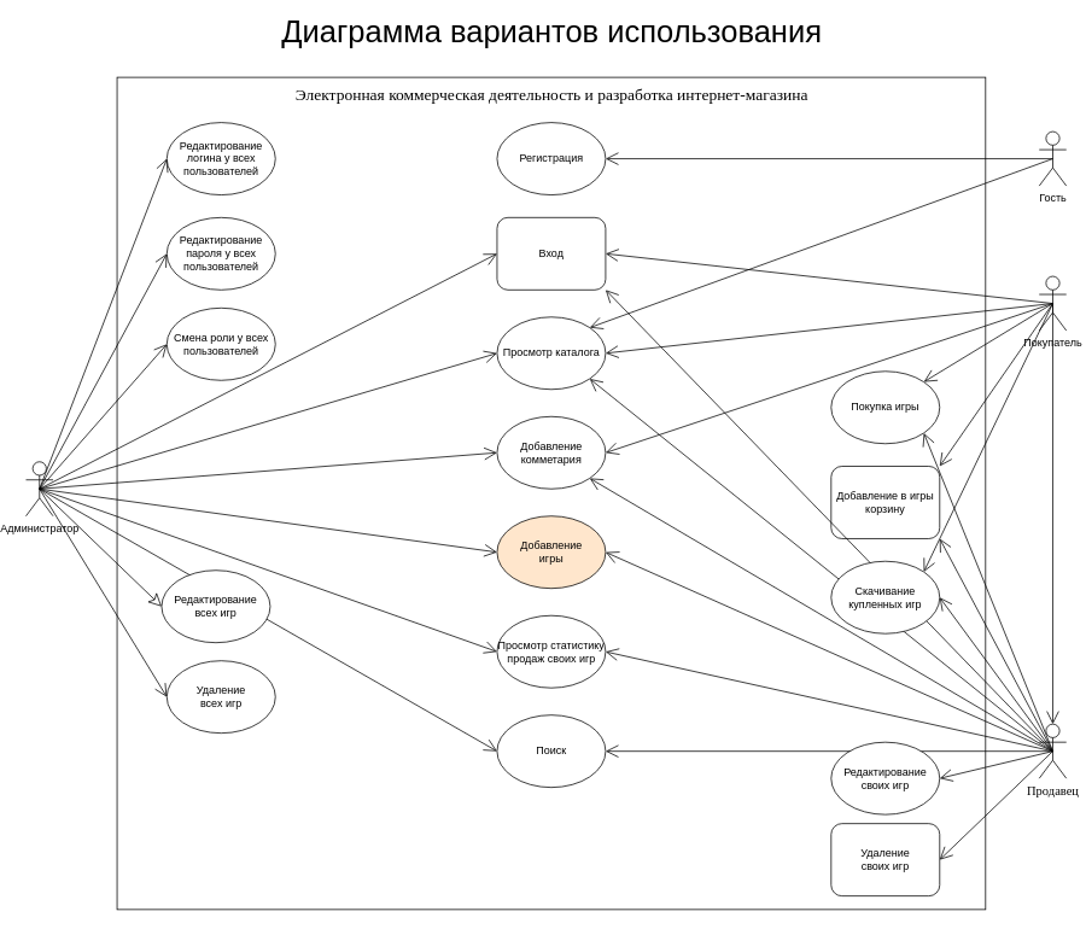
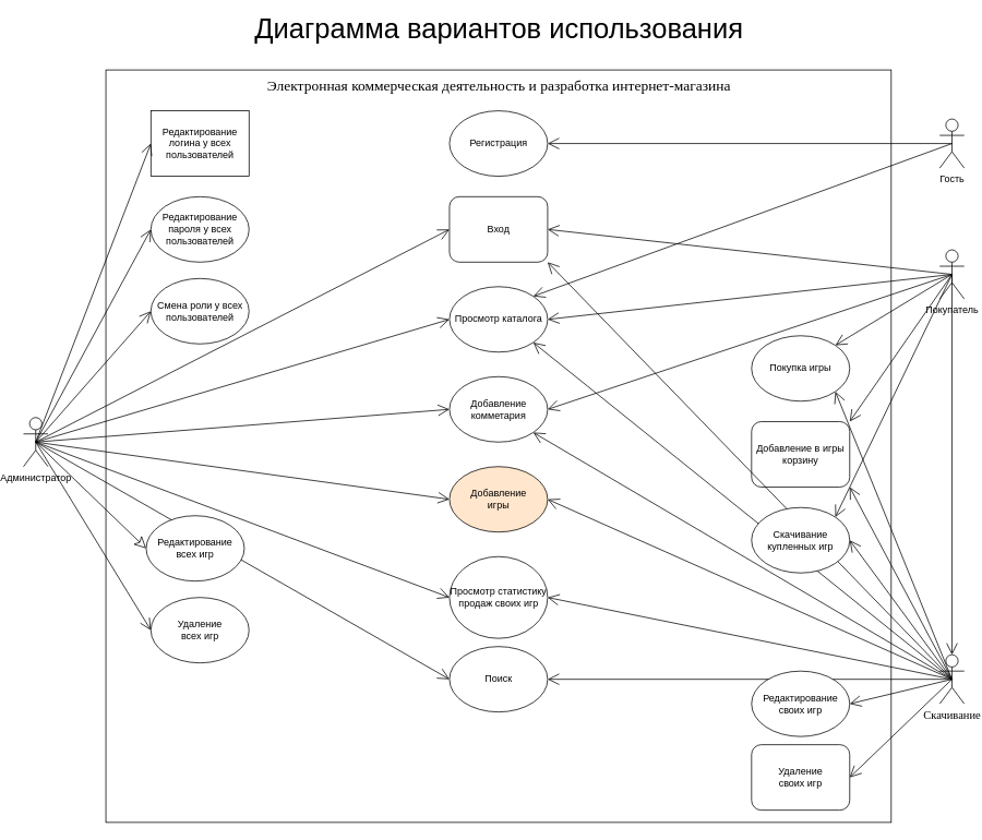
  <mxCell id="0" />
  <mxCell id="1" parent="0" />
  <mxCell id="2" value="" style="rounded=0;whiteSpace=wrap;html=1;" parent="1" vertex="1"><mxGeometry x="120.75" y="85" width="960" height="920" as="geometry" /></mxCell>
  <mxCell id="3" value="Вход" style="whiteSpace=wrap;html=1;rounded=1;" parent="1" vertex="1"><mxGeometry x="540.75" y="240" width="120" height="80" as="geometry" /></mxCell>
  <mxCell id="4" value="Регистрация" style="ellipse;whiteSpace=wrap;html=1;" parent="1" vertex="1"><mxGeometry x="540.75" y="135" width="120" height="80" as="geometry" /></mxCell>
- <mxCell id="5" value="Редактирование логина у всех пользователей" style="ellipse;whiteSpace=wrap;html=1;" parent="1" vertex="1"><mxGeometry x="175.75" y="135" width="120" height="80" as="geometry" /></mxCell>
+ <mxCell id="5" value="Редактирование логина у всех пользователей" style="whiteSpace=wrap;html=1;rounded=0;" parent="1" vertex="1"><mxGeometry x="175.75" y="135" width="120" height="80" as="geometry" /></mxCell>
  <mxCell id="6" value="Редактирование пароля&amp;nbsp;у всех пользователей" style="ellipse;whiteSpace=wrap;html=1;" parent="1" vertex="1"><mxGeometry x="175.75" y="240" width="120" height="80" as="geometry" /></mxCell>
  <mxCell id="7" value="Просмотр каталога" style="ellipse;whiteSpace=wrap;html=1;" parent="1" vertex="1"><mxGeometry x="540.75" y="350" width="120" height="80" as="geometry" /></mxCell>
  <mxCell id="8" style="rounded=0;orthogonalLoop=1;jettySize=auto;html=1;exitX=0.5;exitY=0.5;exitDx=0;exitDy=0;exitPerimeter=0;entryX=0;entryY=0.5;entryDx=0;entryDy=0;fontFamily=Times New Roman;fontSize=14;fontColor=#000000;endSize=12;endArrow=open;endFill=0;" parent="1" source="13" target="44" edge="1"><mxGeometry relative="1" as="geometry" /></mxCell>
  <mxCell id="9" style="edgeStyle=none;rounded=0;orthogonalLoop=1;jettySize=auto;html=1;exitX=0.5;exitY=0.5;exitDx=0;exitDy=0;exitPerimeter=0;entryX=0;entryY=0.5;entryDx=0;entryDy=0;fontFamily=Times New Roman;fontSize=14;fontColor=#000000;endArrow=classic;endFill=0;endSize=12;" parent="1" source="13" target="52" edge="1"><mxGeometry relative="1" as="geometry" /></mxCell>
  <mxCell id="10" style="edgeStyle=none;rounded=0;orthogonalLoop=1;jettySize=auto;html=1;exitX=0.5;exitY=0.5;exitDx=0;exitDy=0;exitPerimeter=0;entryX=0;entryY=0.5;entryDx=0;entryDy=0;fontFamily=Times New Roman;fontSize=14;fontColor=#000000;endSize=12;endArrow=open;endFill=0;" parent="1" source="13" target="53" edge="1"><mxGeometry relative="1" as="geometry" /></mxCell>
  <mxCell id="11" style="edgeStyle=none;rounded=0;orthogonalLoop=1;jettySize=auto;html=1;exitX=0.5;exitY=0.5;exitDx=0;exitDy=0;exitPerimeter=0;entryX=0;entryY=0.5;entryDx=0;entryDy=0;fontFamily=Times New Roman;fontSize=14;fontColor=#000000;endArrow=open;endFill=0;endSize=12;" parent="1" source="13" target="55" edge="1"><mxGeometry relative="1" as="geometry" /></mxCell>
  <mxCell id="12" style="edgeStyle=none;rounded=0;orthogonalLoop=1;jettySize=auto;html=1;exitX=0.5;exitY=0.5;exitDx=0;exitDy=0;exitPerimeter=0;entryX=0;entryY=0.5;entryDx=0;entryDy=0;endArrow=open;endFill=0;endSize=12;" parent="1" source="13" target="56" edge="1"><mxGeometry relative="1" as="geometry" /></mxCell>
  <mxCell id="13" value="Администратор" style="shape=umlActor;verticalLabelPosition=bottom;verticalAlign=top;html=1;outlineConnect=0;" parent="1" vertex="1"><mxGeometry x="20" y="510" width="30" height="60" as="geometry" /></mxCell>
  <mxCell id="14" style="edgeStyle=none;rounded=0;orthogonalLoop=1;jettySize=auto;html=1;exitX=0.5;exitY=0.5;exitDx=0;exitDy=0;exitPerimeter=0;entryX=1;entryY=0;entryDx=0;entryDy=0;fontFamily=Times New Roman;fontSize=14;fontColor=#000000;endArrow=open;endFill=0;endSize=12;" parent="1" source="16" target="54" edge="1"><mxGeometry relative="1" as="geometry" /></mxCell>
  <mxCell id="15" style="edgeStyle=none;rounded=0;orthogonalLoop=1;jettySize=auto;html=1;exitX=0.5;exitY=0.5;exitDx=0;exitDy=0;exitPerimeter=0;endArrow=open;endFill=0;endSize=12;" parent="1" source="16" target="41" edge="1"><mxGeometry relative="1" as="geometry" /></mxCell>
  <mxCell id="16" value="Покупатель" style="shape=umlActor;verticalLabelPosition=bottom;verticalAlign=top;html=1;outlineConnect=0;" parent="1" vertex="1"><mxGeometry x="1140" y="305" width="30" height="60" as="geometry" /></mxCell>
  <mxCell id="17" value="Добавление в игры корзину" style="whiteSpace=wrap;html=1;rounded=1;" parent="1" vertex="1"><mxGeometry x="910" y="515" width="120" height="80" as="geometry" /></mxCell>
  <mxCell id="18" value="Добавление комметария" style="ellipse;whiteSpace=wrap;html=1;" parent="1" vertex="1"><mxGeometry x="540.75" y="460" width="120" height="80" as="geometry" /></mxCell>
  <mxCell id="19" value="&lt;font style=&quot;font-size: 14px ; background-color: rgb(255 , 255 , 255)&quot;&gt;&lt;div style=&quot;font-size: 18px&quot;&gt;Электронная коммерческая деятельность и разработка интернет-магазина&lt;/div&gt;&lt;/font&gt;" style="text;html=1;align=center;verticalAlign=middle;whiteSpace=wrap;rounded=0;fontFamily=Times New Roman;fontSize=14;" parent="1" vertex="1"><mxGeometry x="271.5" y="85" width="658.5" height="40" as="geometry" /></mxCell>
  <mxCell id="20" value="" style="endArrow=open;endFill=1;endSize=12;html=1;entryX=0;entryY=0.5;entryDx=0;entryDy=0;exitX=0.5;exitY=0.5;exitDx=0;exitDy=0;exitPerimeter=0;" parent="1" source="13" target="3" edge="1"><mxGeometry width="160" relative="1" as="geometry"><mxPoint x="-75" y="595" as="sourcePoint" /><mxPoint x="401" y="185" as="targetPoint" /></mxGeometry></mxCell>
  <mxCell id="21" value="" style="endArrow=open;endFill=1;endSize=12;html=1;entryX=0;entryY=0.5;entryDx=0;entryDy=0;exitX=0.5;exitY=0.5;exitDx=0;exitDy=0;exitPerimeter=0;" parent="1" source="13" target="7" edge="1"><mxGeometry width="160" relative="1" as="geometry"><mxPoint x="-55" y="615" as="sourcePoint" /><mxPoint x="350" y="375" as="targetPoint" /></mxGeometry></mxCell>
  <mxCell id="22" value="" style="endArrow=open;endFill=1;endSize=12;html=1;entryX=0;entryY=0.5;entryDx=0;entryDy=0;exitX=0.5;exitY=0.5;exitDx=0;exitDy=0;exitPerimeter=0;" parent="1" source="13" target="18" edge="1"><mxGeometry width="160" relative="1" as="geometry"><mxPoint x="-75" y="595" as="sourcePoint" /><mxPoint x="480" y="575" as="targetPoint" /></mxGeometry></mxCell>
  <mxCell id="23" value="" style="endArrow=open;endFill=1;endSize=12;html=1;entryX=1;entryY=0.5;entryDx=0;entryDy=0;exitX=0.5;exitY=0.5;exitDx=0;exitDy=0;exitPerimeter=0;" parent="1" source="16" target="3" edge="1"><mxGeometry width="160" relative="1" as="geometry"><mxPoint x="825" y="600" as="sourcePoint" /><mxPoint x="521" y="185" as="targetPoint" /></mxGeometry></mxCell>
  <mxCell id="24" value="" style="endArrow=open;endFill=1;endSize=12;html=1;entryX=0;entryY=0.5;entryDx=0;entryDy=0;exitX=0.5;exitY=0.5;exitDx=0;exitDy=0;exitPerimeter=0;" parent="1" source="13" target="5" edge="1"><mxGeometry width="160" relative="1" as="geometry"><mxPoint x="160" y="500" as="sourcePoint" /><mxPoint x="520" y="275" as="targetPoint" /></mxGeometry></mxCell>
  <mxCell id="25" value="" style="endArrow=open;endFill=1;endSize=12;html=1;entryX=0;entryY=0.5;entryDx=0;entryDy=0;exitX=0.5;exitY=0.5;exitDx=0;exitDy=0;exitPerimeter=0;" parent="1" source="13" target="6" edge="1"><mxGeometry width="160" relative="1" as="geometry"><mxPoint x="80" y="550" as="sourcePoint" /><mxPoint x="582.426" y="413.284" as="targetPoint" /></mxGeometry></mxCell>
  <mxCell id="26" value="" style="endArrow=open;endFill=1;endSize=12;html=1;entryX=1;entryY=0.5;entryDx=0;entryDy=0;exitX=0.5;exitY=0.5;exitDx=0;exitDy=0;exitPerimeter=0;" parent="1" source="16" target="7" edge="1"><mxGeometry width="160" relative="1" as="geometry"><mxPoint x="825" y="600" as="sourcePoint" /><mxPoint x="600" y="480" as="targetPoint" /></mxGeometry></mxCell>
  <mxCell id="27" value="" style="endArrow=open;endFill=1;endSize=12;html=1;entryX=1;entryY=0.5;entryDx=0;entryDy=0;exitX=0.5;exitY=0.5;exitDx=0;exitDy=0;exitPerimeter=0;" parent="1" source="16" target="18" edge="1"><mxGeometry width="160" relative="1" as="geometry"><mxPoint x="825" y="600" as="sourcePoint" /><mxPoint x="620" y="575" as="targetPoint" /></mxGeometry></mxCell>
  <mxCell id="28" value="" style="endArrow=open;endFill=1;endSize=12;html=1;entryX=1;entryY=0;entryDx=0;entryDy=0;exitX=0.5;exitY=0.5;exitDx=0;exitDy=0;exitPerimeter=0;" parent="1" source="16" target="17" edge="1"><mxGeometry width="160" relative="1" as="geometry"><mxPoint x="825" y="600" as="sourcePoint" /><mxPoint x="522.426" y="721.716" as="targetPoint" /></mxGeometry></mxCell>
  <mxCell id="29" style="rounded=0;orthogonalLoop=1;jettySize=auto;html=1;exitX=0.5;exitY=0.5;exitDx=0;exitDy=0;exitPerimeter=0;entryX=1;entryY=0;entryDx=0;entryDy=0;endArrow=open;endFill=0;endSize=12;" edge="1" parent="1" source="30" target="7"><mxGeometry relative="1" as="geometry" /></mxCell>
  <mxCell id="30" value="Гость" style="shape=umlActor;verticalLabelPosition=bottom;verticalAlign=top;html=1;outlineConnect=0;" parent="1" vertex="1"><mxGeometry x="1140" y="145" width="30" height="60" as="geometry" /></mxCell>
  <mxCell id="31" value="" style="endArrow=open;endFill=1;endSize=12;html=1;entryX=1;entryY=0.5;entryDx=0;entryDy=0;exitX=0.5;exitY=0.5;exitDx=0;exitDy=0;exitPerimeter=0;" parent="1" source="30" target="4" edge="1"><mxGeometry width="160" relative="1" as="geometry"><mxPoint x="761.57" y="421.72" as="sourcePoint" /><mxPoint x="439.996" y="35.004" as="targetPoint" /></mxGeometry></mxCell>
  <mxCell id="32" value="&lt;font style=&quot;font-size: 34px&quot;&gt;Диаграмма вариантов использования&lt;/font&gt;" style="text;html=1;align=center;verticalAlign=middle;resizable=0;points=[];autosize=1;" parent="1" vertex="1"><mxGeometry x="295.75" width="610" height="30" as="geometry" y="20" /></mxCell>
  <mxCell id="33" value="Смена роли&amp;nbsp;у всех пользователей" style="ellipse;whiteSpace=wrap;html=1;" parent="1" vertex="1"><mxGeometry x="175.75" y="340" width="120" height="80" as="geometry" /></mxCell>
  <mxCell id="34" value="" style="endArrow=open;endFill=1;endSize=12;html=1;entryX=0;entryY=0.5;entryDx=0;entryDy=0;exitX=0.5;exitY=0.5;exitDx=0;exitDy=0;exitPerimeter=0;" parent="1" source="13" target="33" edge="1"><mxGeometry width="160" relative="1" as="geometry"><mxPoint x="-75" y="595" as="sourcePoint" /><mxPoint x="300" y="470" as="targetPoint" /></mxGeometry></mxCell>
  <mxCell id="35" style="edgeStyle=none;rounded=0;orthogonalLoop=1;jettySize=auto;html=1;exitX=0.5;exitY=0.5;exitDx=0;exitDy=0;exitPerimeter=0;entryX=1;entryY=1;entryDx=0;entryDy=0;fontFamily=Times New Roman;fontSize=14;fontColor=#000000;endArrow=open;endFill=0;endSize=12;" parent="1" source="41" target="18" edge="1"><mxGeometry relative="1" as="geometry" /></mxCell>
  <mxCell id="36" style="edgeStyle=none;rounded=0;orthogonalLoop=1;jettySize=auto;html=1;exitX=0.5;exitY=0.5;exitDx=0;exitDy=0;exitPerimeter=0;entryX=1;entryY=1;entryDx=0;entryDy=0;fontFamily=Times New Roman;fontSize=14;fontColor=#000000;endArrow=open;endFill=0;endSize=12;" parent="1" source="41" target="7" edge="1"><mxGeometry relative="1" as="geometry" /></mxCell>
  <mxCell id="37" style="edgeStyle=none;rounded=0;orthogonalLoop=1;jettySize=auto;html=1;exitX=0.5;exitY=0.5;exitDx=0;exitDy=0;exitPerimeter=0;entryX=1;entryY=1;entryDx=0;entryDy=0;fontFamily=Times New Roman;fontSize=14;fontColor=#000000;endArrow=open;endFill=0;endSize=12;" parent="1" source="41" target="3" edge="1"><mxGeometry relative="1" as="geometry" /></mxCell>
  <mxCell id="38" style="edgeStyle=none;rounded=0;orthogonalLoop=1;jettySize=auto;html=1;exitX=0.5;exitY=0.5;exitDx=0;exitDy=0;exitPerimeter=0;entryX=1;entryY=0.5;entryDx=0;entryDy=0;fontFamily=Times New Roman;fontSize=14;fontColor=#000000;endArrow=open;endFill=0;endSize=12;" parent="1" source="41" target="54" edge="1"><mxGeometry relative="1" as="geometry" /></mxCell>
  <mxCell id="39" style="edgeStyle=none;rounded=0;orthogonalLoop=1;jettySize=auto;html=1;exitX=0.5;exitY=0.5;exitDx=0;exitDy=0;exitPerimeter=0;entryX=1;entryY=0.5;entryDx=0;entryDy=0;fontFamily=Times New Roman;fontSize=14;fontColor=#000000;endArrow=open;endFill=0;endSize=12;" parent="1" source="41" target="55" edge="1"><mxGeometry relative="1" as="geometry" /></mxCell>
  <mxCell id="40" style="rounded=0;orthogonalLoop=1;jettySize=auto;html=1;exitX=0.5;exitY=0.5;exitDx=0;exitDy=0;exitPerimeter=0;entryX=1;entryY=0.5;entryDx=0;entryDy=0;endArrow=open;endFill=0;endSize=12;" parent="1" source="41" target="56" edge="1"><mxGeometry relative="1" as="geometry" /></mxCell>
- <mxCell id="41" value="Продавец" style="shape=umlActor;verticalLabelPosition=bottom;verticalAlign=top;html=1;outlineConnect=0;labelBackgroundColor=#FFFFFF;fontFamily=Times New Roman;fontSize=14;fontColor=#000000;labelPosition=center;align=center;" parent="1" vertex="1"><mxGeometry x="1140" y="800" width="30" height="60" as="geometry" /></mxCell>
+ <mxCell id="41" value="Скачивание" style="shape=umlActor;verticalLabelPosition=bottom;verticalAlign=top;html=1;outlineConnect=0;labelBackgroundColor=#FFFFFF;fontFamily=Times New Roman;fontSize=14;fontColor=#000000;labelPosition=center;align=center;" parent="1" vertex="1"><mxGeometry x="1140" y="800" width="30" height="60" as="geometry" /></mxCell>
  <mxCell id="42" value="Покупка игры" style="ellipse;whiteSpace=wrap;html=1;" parent="1" vertex="1"><mxGeometry x="910" y="410" width="120" height="80" as="geometry" /></mxCell>
  <mxCell id="43" value="" style="endArrow=open;endFill=1;endSize=12;html=1;entryX=1;entryY=0;entryDx=0;entryDy=0;exitX=0.5;exitY=0.5;exitDx=0;exitDy=0;exitPerimeter=0;" parent="1" source="16" target="42" edge="1"><mxGeometry width="160" relative="1" as="geometry"><mxPoint x="1090" y="610" as="sourcePoint" /><mxPoint x="620" y="620" as="targetPoint" /></mxGeometry></mxCell>
  <mxCell id="44" value="Добавление&lt;br&gt;игры" style="ellipse;whiteSpace=wrap;html=1;fillColor=#ffe6cc;" parent="1" vertex="1"><mxGeometry x="540.75" y="570" width="120" height="80" as="geometry" /></mxCell>
  <mxCell id="45" value="" style="endArrow=open;endFill=1;endSize=12;html=1;exitX=0.5;exitY=0.5;exitDx=0;exitDy=0;exitPerimeter=0;entryX=1;entryY=1;entryDx=0;entryDy=0;" parent="1" source="41" target="42" edge="1"><mxGeometry width="160" relative="1" as="geometry"><mxPoint x="1140" y="950" as="sourcePoint" /><mxPoint x="1020" y="840" as="targetPoint" /></mxGeometry></mxCell>
  <mxCell id="46" value="" style="endArrow=open;endFill=1;endSize=12;html=1;exitX=0.5;exitY=0.5;exitDx=0;exitDy=0;exitPerimeter=0;entryX=1;entryY=1;entryDx=0;entryDy=0;" parent="1" source="41" target="17" edge="1"><mxGeometry width="160" relative="1" as="geometry"><mxPoint x="1155" y="1140" as="sourcePoint" /><mxPoint x="1020" y="970" as="targetPoint" /></mxGeometry></mxCell>
  <mxCell id="47" value="Редактирование&lt;br&gt;своих игр" style="ellipse;whiteSpace=wrap;html=1;" parent="1" vertex="1"><mxGeometry x="910" y="820" width="120" height="80" as="geometry" /></mxCell>
  <mxCell id="48" value="Удаление&lt;br&gt;своих игр" style="whiteSpace=wrap;html=1;rounded=1;" parent="1" vertex="1"><mxGeometry x="910" y="910" width="120" height="80" as="geometry" /></mxCell>
  <mxCell id="49" value="" style="endArrow=open;endFill=1;endSize=12;html=1;exitX=0.5;exitY=0.5;exitDx=0;exitDy=0;exitPerimeter=0;entryX=1;entryY=0.5;entryDx=0;entryDy=0;" parent="1" source="41" target="44" edge="1"><mxGeometry width="160" relative="1" as="geometry"><mxPoint x="1155" y="1140" as="sourcePoint" /><mxPoint x="1012.426" y="1008.284" as="targetPoint" /></mxGeometry></mxCell>
  <mxCell id="50" value="" style="endArrow=open;endFill=1;endSize=12;html=1;entryX=1;entryY=0.5;entryDx=0;entryDy=0;exitX=0.5;exitY=0.5;exitDx=0;exitDy=0;exitPerimeter=0;" parent="1" source="41" target="47" edge="1"><mxGeometry width="160" relative="1" as="geometry"><mxPoint x="1120" y="1150" as="sourcePoint" /><mxPoint x="530" y="1100" as="targetPoint" /></mxGeometry></mxCell>
  <mxCell id="51" value="" style="endArrow=open;endFill=1;endSize=12;html=1;entryX=1;entryY=0.5;entryDx=0;entryDy=0;exitX=0.5;exitY=0.5;exitDx=0;exitDy=0;exitPerimeter=0;" parent="1" source="41" target="48" edge="1"><mxGeometry width="160" relative="1" as="geometry"><mxPoint x="1150" y="1140" as="sourcePoint" /><mxPoint x="530" y="1210" as="targetPoint" /></mxGeometry></mxCell>
  <mxCell id="52" value="Редактирование&lt;br&gt;всех игр" style="ellipse;whiteSpace=wrap;html=1;" parent="1" vertex="1"><mxGeometry x="170" y="630" width="120" height="80" as="geometry" /></mxCell>
  <mxCell id="53" value="Удаление&lt;br&gt;всех игр" style="ellipse;whiteSpace=wrap;html=1;" parent="1" vertex="1"><mxGeometry x="175.75" y="730" width="120" height="80" as="geometry" /></mxCell>
  <mxCell id="54" value="Скачивание купленных игр" style="ellipse;whiteSpace=wrap;html=1;" parent="1" vertex="1"><mxGeometry x="910" y="620" width="120" height="80" as="geometry" /></mxCell>
- <mxCell id="55" value="Просмотр статистику продаж своих игр" style="ellipse;whiteSpace=wrap;html=1;" parent="1" vertex="1"><mxGeometry x="540.75" y="680" width="120" height="80" as="geometry" /></mxCell>
+ <mxCell id="55" value="Просмотр статистику продаж своих игр" style="ellipse;whiteSpace=wrap;html=1;" parent="1" vertex="1"><mxGeometry x="540.75" y="680" width="120" height="100" as="geometry" /></mxCell>
  <mxCell id="56" value="Поиск" style="ellipse;whiteSpace=wrap;html=1;" parent="1" vertex="1"><mxGeometry x="540.75" y="790" width="120" height="80" as="geometry" /></mxCell>
